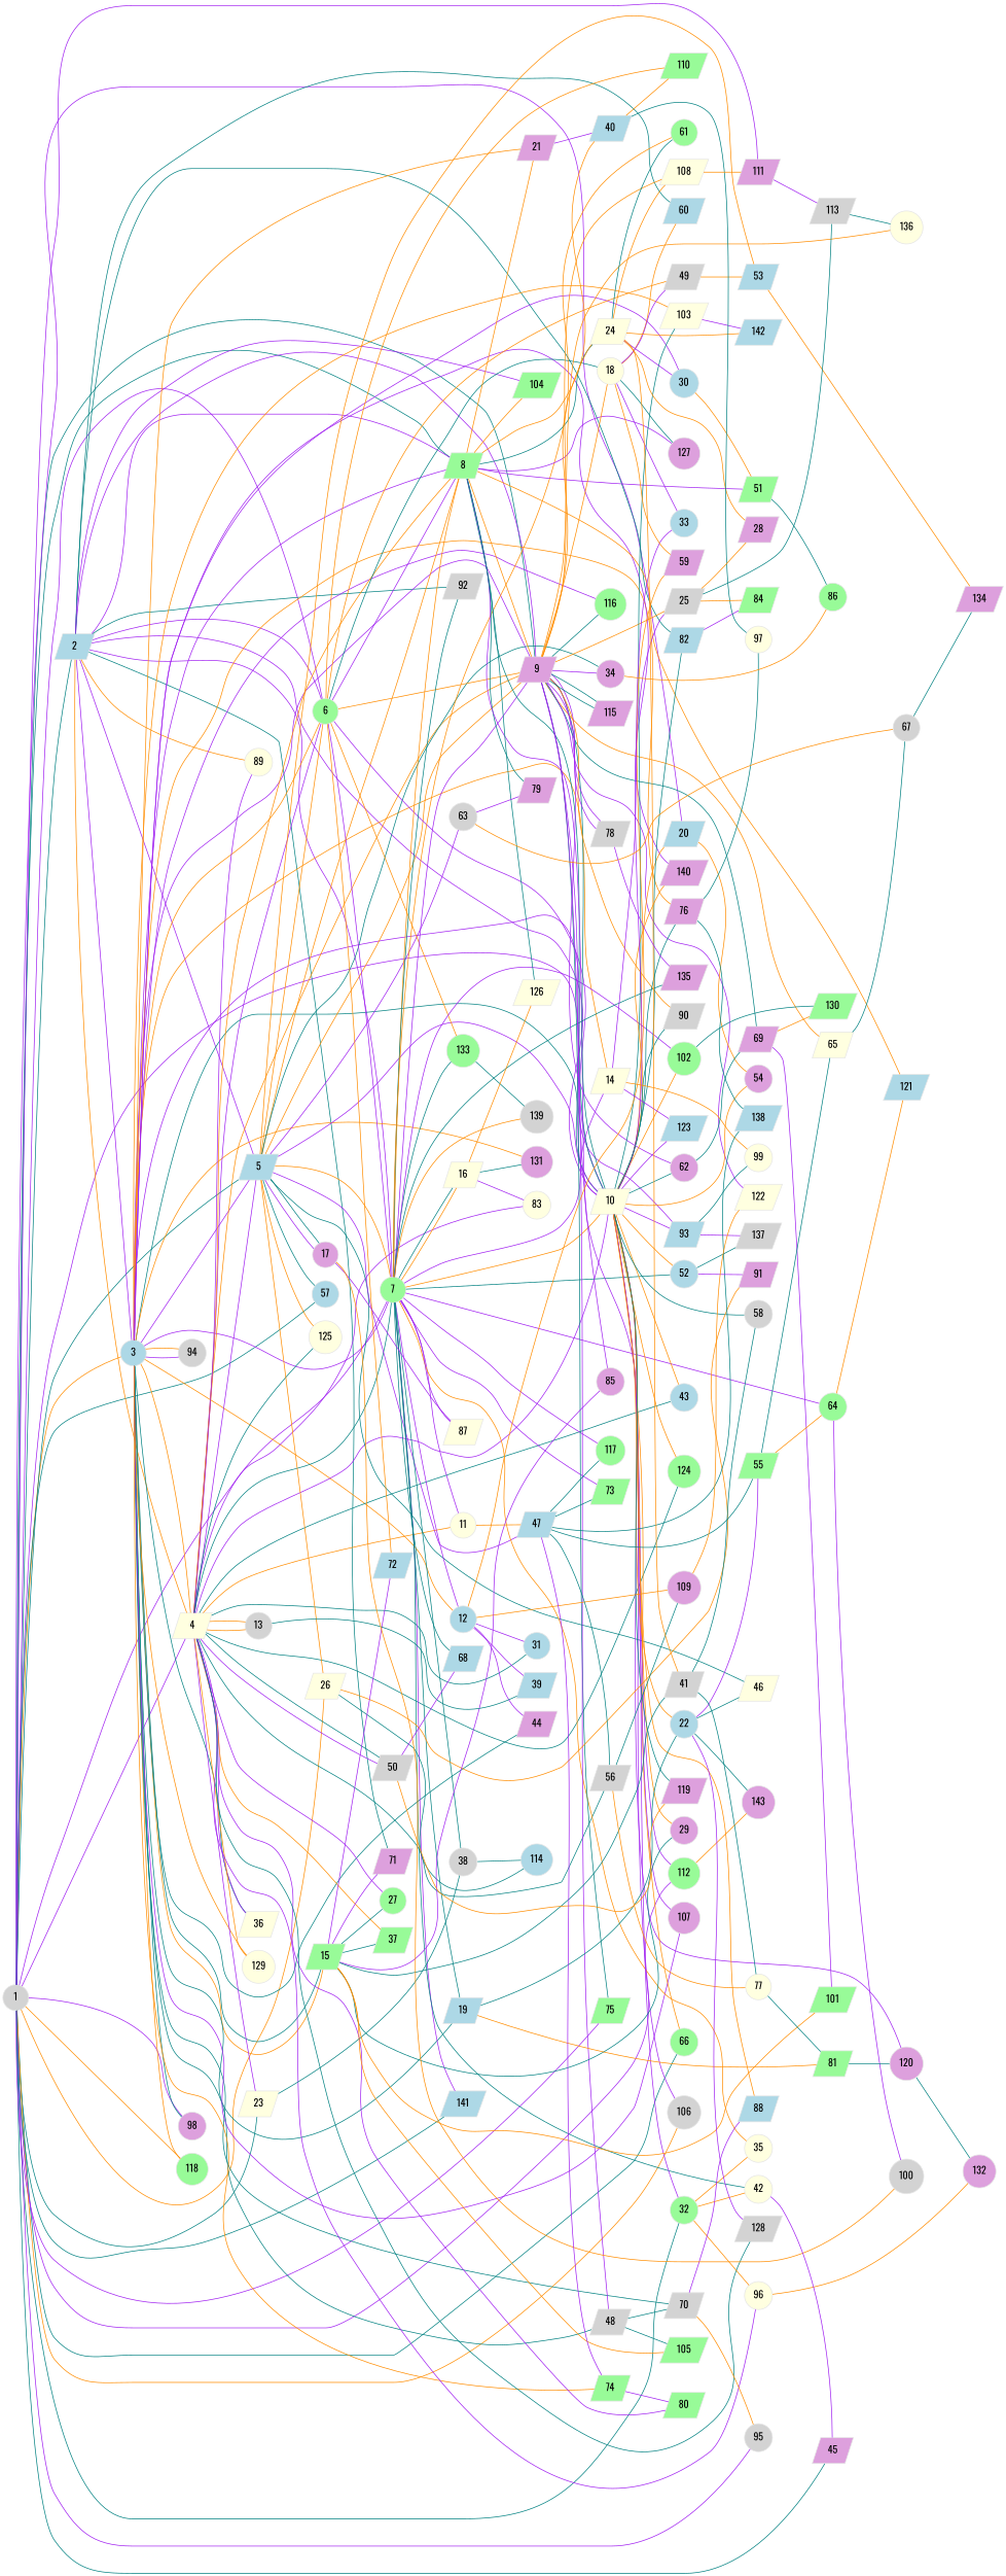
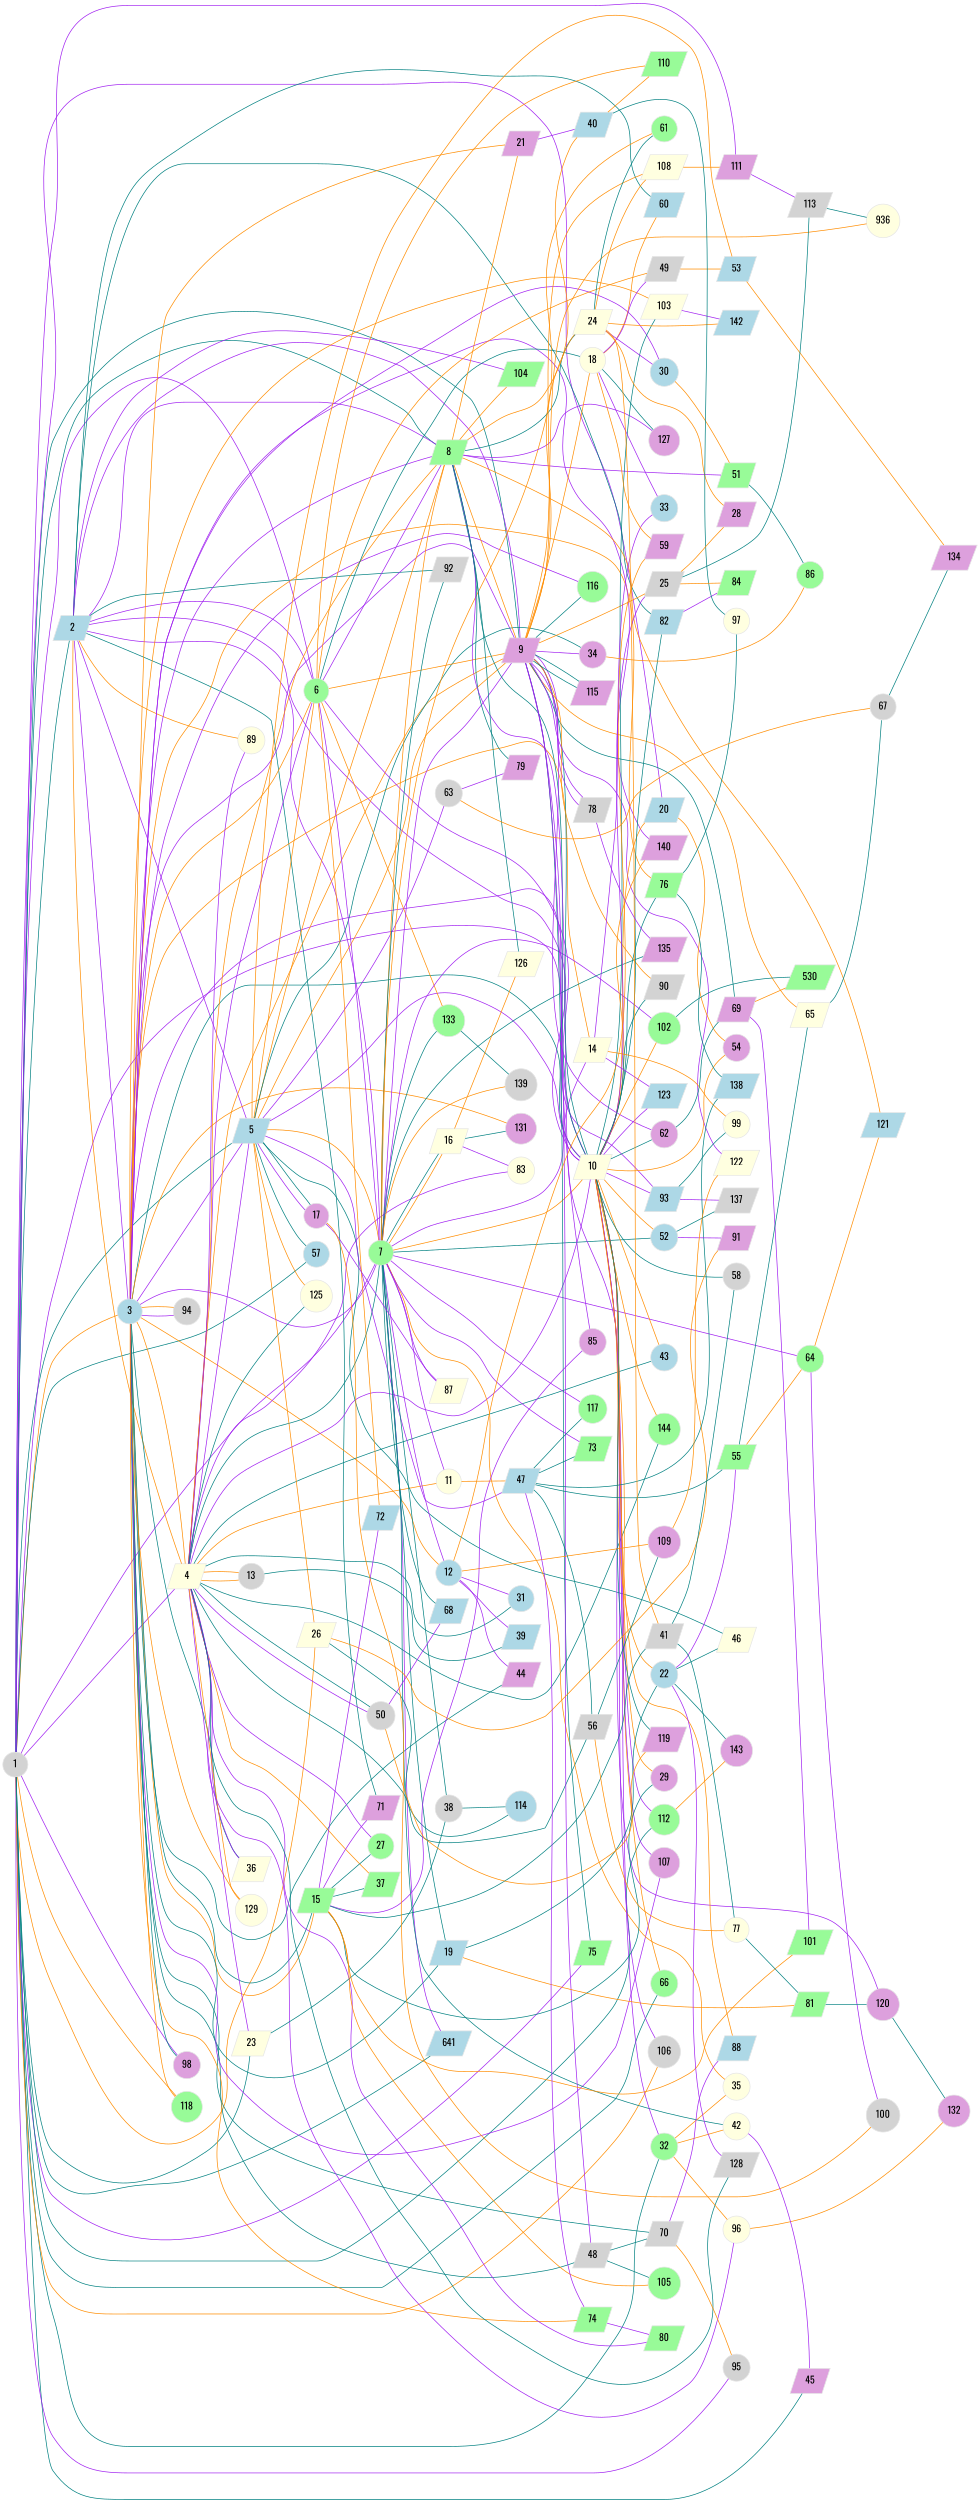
  graph {
    fontname=Oswald
    rankdir=LR
    node [color=gray90 fillcolor=palegreen fontname=Oswald shape=parallelogram style=filled]
    edge [color=darkorange fontname=Oswald]
    1 [fillcolor=lightgrey shape=circle]
    2 [fillcolor=lightblue]
    3 [fillcolor=lightblue shape=circle]
    4 [fillcolor=lightyellow]
    5 [fillcolor=lightblue]
    6 [shape=circle]
    7 [shape=circle]
    8
    9 [fillcolor=plum]
    10 [fillcolor=lightyellow]
    20 [fillcolor=lightblue]
    23 [fillcolor=lightyellow]
    26 [fillcolor=lightyellow]
    32 [shape=circle]
    45 [fillcolor=plum]
    57 [fillcolor=lightblue shape=circle]
    66 [shape=circle]
    75
    95 [fillcolor=lightgrey shape=circle]
    98 [fillcolor=plum shape=circle]
    106 [fillcolor=lightgrey shape=circle]
    111 [fillcolor=plum]
    112 [shape=circle]
    118 [shape=circle]
-   141 [fillcolor=lightblue]
+   141 [fillcolor=lightblue label=641]
    60 [fillcolor=lightblue]
    71 [fillcolor=plum]
    82 [fillcolor=lightblue]
    89 [fillcolor=lightyellow shape=circle]
    92 [fillcolor=lightgrey]
    104
    12 [fillcolor=lightblue shape=circle]
    14 [fillcolor=lightyellow]
    15
    19 [fillcolor=lightblue]
    21 [fillcolor=plum]
    30 [fillcolor=lightblue shape=circle]
    36 [fillcolor=lightyellow]
    44 [fillcolor=plum]
    48 [fillcolor=lightgrey]
    70 [fillcolor=lightgrey]
    74
-   76 [fillcolor=plum]
+   76
    93 [fillcolor=lightblue]
    94 [fillcolor=lightgrey shape=circle]
    103 [fillcolor=lightyellow]
    107 [fillcolor=plum shape=circle]
    116 [shape=circle]
    129 [fillcolor=lightyellow shape=circle]
    131 [fillcolor=plum shape=circle]
    140 [fillcolor=plum]
    11 [fillcolor=lightyellow shape=circle]
    13 [fillcolor=lightgrey shape=circle]
    27 [shape=circle]
    31 [fillcolor=lightblue shape=circle]
    37
    43 [fillcolor=lightblue shape=circle]
-   50 [fillcolor=lightgrey]
+   50 [fillcolor=lightgrey shape=circle]
    56 [fillcolor=lightgrey]
    80
    83 [fillcolor=lightyellow shape=circle]
    96 [fillcolor=lightyellow shape=circle]
-   124 [shape=circle]
+   124 [shape=circle label=144]
    125 [fillcolor=lightyellow shape=circle]
    128 [fillcolor=lightgrey]
    17 [fillcolor=plum shape=circle]
    34 [fillcolor=plum shape=circle]
    46 [fillcolor=lightyellow]
    47 [fillcolor=lightblue]
    53 [fillcolor=lightblue]
    63 [fillcolor=lightgrey shape=circle]
    18 [fillcolor=lightyellow shape=circle]
    49 [fillcolor=lightgrey]
    72 [fillcolor=lightblue]
    110
    133 [shape=circle]
    16 [fillcolor=lightyellow]
    35 [fillcolor=lightyellow shape=circle]
    38 [fillcolor=lightgrey shape=circle]
    42 [fillcolor=lightyellow shape=circle]
    52 [fillcolor=lightblue shape=circle]
    61 [shape=circle]
    64 [shape=circle]
    68 [fillcolor=lightblue]
    73
    87 [fillcolor=lightyellow]
    102 [shape=circle]
    117 [shape=circle]
    135 [fillcolor=plum]
    139 [fillcolor=lightgrey shape=circle]
    24 [fillcolor=lightyellow]
    40 [fillcolor=lightblue]
    51
    79 [fillcolor=plum]
    120 [fillcolor=plum shape=circle]
    121 [fillcolor=lightblue]
    126 [fillcolor=lightyellow]
    127 [fillcolor=plum shape=circle]
    25 [fillcolor=lightgrey]
    62 [fillcolor=plum shape=circle]
    65 [fillcolor=lightyellow]
    69 [fillcolor=plum]
    78 [fillcolor=lightgrey]
    85 [fillcolor=plum shape=circle]
    90 [fillcolor=lightgrey]
    108 [fillcolor=lightyellow]
    115 [fillcolor=plum]
    122 [fillcolor=lightyellow]
-   136 [fillcolor=lightyellow shape=circle]
+   136 [fillcolor=lightyellow shape=circle label=936]
    22 [fillcolor=lightblue shape=circle]
    29 [fillcolor=plum shape=circle]
    54 [fillcolor=plum shape=circle]
    58 [fillcolor=lightgrey shape=circle]
    88 [fillcolor=lightblue]
    119 [fillcolor=plum]
    123 [fillcolor=lightblue]
    91 [fillcolor=plum]
    114 [fillcolor=lightblue shape=circle]
    113 [fillcolor=lightgrey]
    143 [fillcolor=plum shape=circle]
    84
    39 [fillcolor=lightblue]
    59 [fillcolor=plum]
    109 [fillcolor=plum shape=circle]
    33 [fillcolor=lightblue shape=circle]
    99 [fillcolor=lightyellow shape=circle]
    41 [fillcolor=lightgrey]
    101
-   105
+   105 [shape=circle]
    81
    97 [fillcolor=lightyellow shape=circle]
    138 [fillcolor=lightblue]
    137 [fillcolor=lightgrey]
    142 [fillcolor=lightblue]
    77 [fillcolor=lightyellow shape=circle]
    132 [fillcolor=plum shape=circle]
    100 [fillcolor=lightgrey shape=circle]
    86 [shape=circle]
    55
    134 [fillcolor=plum]
    67 [fillcolor=lightgrey shape=circle]
-   130
+   130 [label=530]
    28 [fillcolor=plum]
    1 -- 2 [color=teal]
    1 -- 3
    1 -- 4 [color=purple]
    1 -- 5 [color=teal]
    1 -- 6 [color=purple]
    1 -- 7 [color=purple]
    1 -- 8 [color=teal]
    1 -- 9 [color=teal]
    1 -- 10 [color=purple]
    1 -- 20 [color=purple]
    1 -- 23 [color=teal]
    1 -- 26
    1 -- 32 [color=teal]
    1 -- 45 [color=teal]
    1 -- 57 [color=teal]
    1 -- 66 [color=teal]
    1 -- 75 [color=purple]
    1 -- 95 [color=purple]
    1 -- 98 [color=purple]
    1 -- 106
    1 -- 111 [color=purple]
-   1 -- 112 [color=purple]
+   1 -- 112 [color=teal]
    1 -- 118
    1 -- 141 [color=teal]
    2 -- 3 [color=purple]
    2 -- 4
    2 -- 5 [color=purple]
    2 -- 6 [color=purple]
    2 -- 7 [color=purple]
    2 -- 8 [color=purple]
    2 -- 9 [color=purple]
    2 -- 10 [color=purple]
    2 -- 60 [color=teal]
    2 -- 71 [color=teal]
    2 -- 82 [color=teal]
    2 -- 89
    2 -- 92 [color=teal]
    2 -- 104 [color=purple]
    3 -- 4
    3 -- 5 [color=purple]
    3 -- 6
    3 -- 7 [color=purple]
    3 -- 8 [color=purple]
    3 -- 9 [color=purple]
    3 -- 10 [color=teal]
    3 -- 98 [color=teal]
    3 -- 118
    3 -- 12
    3 -- 14
    3 -- 15
    3 -- 15 [color=teal]
    3 -- 19 [color=teal]
    3 -- 21
    3 -- 30 [color=purple]
    3 -- 36 [color=teal]
    3 -- 44 [color=teal]
    3 -- 48 [color=teal]
    3 -- 70 [color=teal]
    3 -- 74
    3 -- 76
    3 -- 93 [color=purple]
    3 -- 94 [color=purple]
    3 -- 94
    3 -- 103
    3 -- 107 [color=purple]
    3 -- 116 [color=purple]
    3 -- 129
    3 -- 131
    3 -- 140 [color=purple]
    4 -- 5 [color=purple]
    4 -- 6 [color=purple]
    4 -- 7 [color=teal]
    4 -- 8
    4 -- 9
    4 -- 10 [color=purple]
    4 -- 23 [color=purple]
    4 -- 89 [color=purple]
    4 -- 36 [color=purple]
    4 -- 129
    4 -- 11
    4 -- 13
    4 -- 13
    4 -- 27 [color=purple]
    4 -- 31 [color=teal]
    4 -- 37
    4 -- 43 [color=teal]
    4 -- 50 [color=purple]
    4 -- 50 [color=teal]
    4 -- 56 [color=teal]
    4 -- 80 [color=purple]
    4 -- 83 [color=purple]
    4 -- 96 [color=purple]
    4 -- 124 [color=teal]
    4 -- 125 [color=teal]
    4 -- 128 [color=teal]
    5 -- 6
    5 -- 7
    5 -- 8
    5 -- 9
    5 -- 10 [color=purple]
    5 -- 26
    5 -- 57 [color=teal]
    5 -- 125
    5 -- 17 [color=purple]
    5 -- 17 [color=teal]
    5 -- 34 [color=teal]
    5 -- 46 [color=teal]
    5 -- 47 [color=purple]
    5 -- 53
    5 -- 63 [color=purple]
    6 -- 7 [color=purple]
    6 -- 8 [color=purple]
    6 -- 9
    6 -- 10 [color=purple]
    6 -- 18 [color=teal]
    6 -- 49
    6 -- 72
    6 -- 110
    6 -- 133
    7 -- 8
    7 -- 9 [color=purple]
    7 -- 10
    7 -- 141 [color=purple]
    7 -- 92 [color=teal]
    7 -- 12 [color=purple]
    7 -- 14 [color=purple]
    7 -- 19 [color=teal]
    7 -- 11 [color=purple]
    7 -- 133 [color=teal]
    7 -- 16
    7 -- 16 [color=teal]
    7 -- 35
    7 -- 38 [color=teal]
    7 -- 42 [color=teal]
    7 -- 52 [color=teal]
    7 -- 61
    7 -- 64 [color=purple]
    7 -- 68 [color=teal]
    7 -- 73 [color=purple]
    7 -- 87 [color=purple]
    7 -- 102 [color=purple]
    7 -- 117 [color=purple]
    7 -- 135 [color=teal]
    7 -- 139
    8 -- 9
    8 -- 10 [color=teal]
    8 -- 104
    8 -- 21
    8 -- 24 [color=teal]
    8 -- 40
    8 -- 51 [color=purple]
    8 -- 79 [color=teal]
    8 -- 120 [color=purple]
    8 -- 121
    8 -- 126 [color=teal]
    8 -- 127 [color=purple]
    9 -- 10 [color=teal]
    9 -- 75 [color=teal]
    9 -- 48 [color=purple]
    9 -- 116 [color=teal]
    9 -- 34 [color=purple]
    9 -- 18
    9 -- 24
    9 -- 25
    9 -- 62 [color=purple]
    9 -- 65
    9 -- 69 [color=teal]
    9 -- 78 [color=purple]
    9 -- 78 [color=purple]
    9 -- 85 [color=purple]
    9 -- 90
    9 -- 108
    9 -- 115 [color=teal]
    9 -- 115 [color=teal]
    9 -- 122 [color=purple]
    9 -- 136
    10 -- 20
    10 -- 32 [color=purple]
    10 -- 66
    10 -- 106 [color=purple]
    10 -- 112 [color=purple]
    10 -- 82 [color=teal]
    10 -- 76 [color=teal]
    10 -- 93 [color=purple]
    10 -- 103 [color=teal]
    10 -- 107 [color=purple]
    10 -- 140
    10 -- 43
    10 -- 124
    10 -- 52
    10 -- 102
    10 -- 25 [color=purple]
    10 -- 62 [color=teal]
    10 -- 90 [color=teal]
    10 -- 22
    10 -- 29
    10 -- 54
    10 -- 58 [color=teal]
    10 -- 88
    10 -- 119 [color=teal]
    10 -- 123 [color=purple]
    20 -- 54
    23 -- 38 [color=teal]
    26 -- 91
    26 -- 114 [color=teal]
    32 -- 96
    32 -- 35
    32 -- 42
    111 -- 113 [color=purple]
    112 -- 143
    82 -- 84 [color=purple]
    12 -- 44 [color=purple]
    12 -- 31 [color=purple]
    12 -- 39 [color=purple]
    12 -- 59
    12 -- 109
    14 -- 123 [color=purple]
    14 -- 33 [color=purple]
    14 -- 99
    15 -- 71 [color=purple]
    15 -- 27 [color=teal]
    15 -- 37 [color=teal]
    15 -- 72 [color=purple]
    15 -- 85 [color=purple]
    15 -- 29 [color=teal]
    15 -- 41 [color=teal]
    15 -- 101
    15 -- 105
    19 -- 22 [color=teal]
    19 -- 81
    21 -- 40 [color=purple]
    30 -- 51
    48 -- 70 [color=teal]
    48 -- 105 [color=teal]
    70 -- 95
    70 -- 88 [color=purple]
    74 -- 80 [color=purple]
    76 -- 97 [color=teal]
    76 -- 138 [color=teal]
    93 -- 99 [color=teal]
    93 -- 137 [color=purple]
    103 -- 142 [color=purple]
    11 -- 47
    13 -- 39 [color=teal]
    50 -- 68 [color=purple]
    50 -- 119
    56 -- 109 [color=teal]
    56 -- 77
    96 -- 132
    17 -- 87 [color=purple]
    17 -- 100
    34 -- 86
    47 -- 74 [color=purple]
    47 -- 56 [color=teal]
    47 -- 73 [color=teal]
    47 -- 117 [color=teal]
    47 -- 138 [color=teal]
    47 -- 55 [color=teal]
    53 -- 134
    63 -- 79 [color=purple]
    63 -- 67
    18 -- 60
    18 -- 49 [color=purple]
    18 -- 127 [color=teal]
    18 -- 59
    18 -- 33 [color=purple]
    49 -- 53
    133 -- 139 [color=teal]
    16 -- 131 [color=teal]
    16 -- 83 [color=purple]
    16 -- 126
    38 -- 114 [color=teal]
    42 -- 45 [color=purple]
    52 -- 91 [color=purple]
    52 -- 137 [color=teal]
    64 -- 121
    64 -- 100 [color=purple]
    102 -- 130 [color=teal]
    24 -- 30 [color=purple]
    24 -- 61 [color=teal]
    24 -- 108
    24 -- 41
    24 -- 142
    24 -- 28
    40 -- 110
    40 -- 97 [color=teal]
    51 -- 86 [color=teal]
    120 -- 132 [color=teal]
    25 -- 113 [color=teal]
    25 -- 84
    25 -- 28
    62 -- 69 [color=teal]
    65 -- 67 [color=teal]
    69 -- 101 [color=purple]
    69 -- 130
    78 -- 135 [color=purple]
    108 -- 111
    22 -- 128 [color=purple]
    22 -- 46 [color=teal]
    22 -- 143 [color=teal]
    22 -- 55 [color=purple]
    113 -- 136 [color=teal]
    109 -- 122
    41 -- 58 [color=teal]
    41 -- 77 [color=teal]
    81 -- 120 [color=teal]
    77 -- 81 [color=teal]
    55 -- 64
    55 -- 65 [color=teal]
    67 -- 134 [color=teal]
  }
